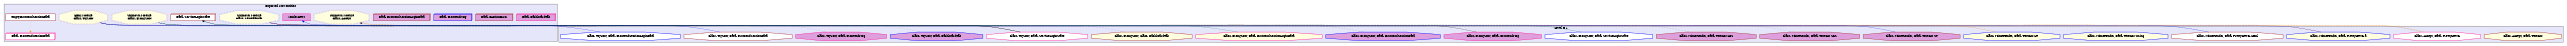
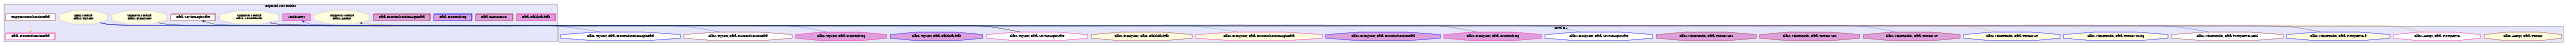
  digraph {
    node [color=brown fillcolor=plum margin="0.4,0.1" shape=octagon style="filled,bold"]
    edge [color=blue penwidth=1 style=solid dir=none]
    n1 [color=deeppink label="Data: DashboardTab" shape=box3d]
    n2 [label="Data: FActionError" shape=box3d]
    n3 [color=blue label="Data: FrontendMsg" shape=box3d]
    n4 [color=deeppink fillcolor=white label="Data: FrontendSessionData" shape=box3d]
    n5 [label="Data: FrontendSessionLoginData" shape=box3d]
    n6 [fillcolor=white label="Data: ServiceLoginState" shape=box3d]
    n7 [fillcolor=white label=emptyFrontendSessionData shape=box]
    n8 [color=deeppink label=renderHTM shape=box]
    n9 [fillcolor=lightyellow label="Unknown Module\nClass: Accept" shape=doubleoctagon style="filled,dotted"]
    n10 [color=blue fillcolor=lightyellow label="Unknown Module\nClass: MimeRender" shape=doubleoctagon style="filled,dotted"]
    n11 [fillcolor=lightyellow label="Unknown Module\nClass: FromJSON" shape=doubleoctagon style="filled,dotted"]
    n12 [fillcolor=lightyellow label="Html Module\nClass: ToJSON" shape=doubleoctagon style="filled,dotted"]
    n13 [color=deeppink fillcolor=white label="Class: Accept, Data: PrettyHTML"]
    n14 [fillcolor=lightyellow label="Class: Accept, Data: TextCss"]
    n15 [fillcolor=white label="Class: MimeRender, Data: PrettyHTML Html"]
    n16 [color=blue fillcolor=lightyellow label="Class: MimeRender, Data: PrettyHTML a"]
    n17 [label="Class: MimeRender, Data: TextCss LBS"]
    n18 [color=blue fillcolor=lightyellow label="Class: MimeRender, Data: TextCss LT"]
    n19 [label="Class: MimeRender, Data: TextCss SBS"]
    n20 [label="Class: MimeRender, Data: TextCss ST"]
    n21 [color=blue fillcolor=lightyellow label="Class: MimeRender, Data: TextCss String"]
    n22 [fillcolor=lightyellow label="Class: FromJSON, Class: DashboardTab"]
    n23 [color=deeppink label="Class: FromJSON, Data: FrontendMsg"]
    n24 [color=blue label="Class: FromJSON, Data: FrontendSessionData"]
    n25 [color=deeppink fillcolor=lightyellow label="Class: FromJSON, Data: FrontendSessionLoginData"]
    n26 [color=blue fillcolor=white label="Class: FromJSON, Data: ServiceLoginState"]
    n27 [color=blue label="Class: ToJSON, Data: DashboardTab"]
    n28 [color=deeppink label="Class: ToJSON, Data: FrontendMsg"]
    n29 [fillcolor=white label="Class: ToJSON, Data: FrontendSessionData"]
    n30 [color=blue fillcolor=white label="Class: ToJSON, Data: FrontendSessionLoginData"]
    n31 [color=deeppink fillcolor=white label="Class: ToJSON, Data: ServiceLoginState"]
    subgraph cluster_1 {
      fillcolor=lavender
      label="Exported root entities"
      style=filled
      n1
      n2
      n3
      n4
      n5
      n6
      n7
      n8
      n9
      n10
      n11
      n12
    }
    subgraph cluster_2 {
      fillcolor=lavender
      label="Level = 1"
      style=filled
      n13
      n14
      n15
      n16
      n17
      n18
      n19
      n20
      n21
      n22
      n23
      n24
      n25
      n26
      n27
      n28
      n29
      n30
      n31
    }
    n7 -> n4 [color=darkorange style=dotted dir=""]
    n9 -> n13 [color=darkorange]
    n9 -> n14 [color=darkorange style=dotted]
    n10 -> n15
    n10 -> n16 [color=darkorange]
    n10 -> n17 [color=black style=dotted]
    n10 -> n18 [color=darkorange]
    n10 -> n19 [style=dotted]
    n10 -> n20
    n10 -> n21 [color=darkorange style=dotted]
    n11 -> n22 [style=dotted]
    n11 -> n23 [color=black]
    n11 -> n24 [color=black style=dotted]
    n11 -> n25 [color=teal]
    n12 -> n27 [color=teal style=dotted]
-   n12 -> n28 [style=dotted]
+   n12 -> n28
    n12 -> n29
    n12 -> n30
    n12 -> n31 [color=black]
    n13 -> n9 [color=black style=dotted dir=""]
    n15 -> n8 [color=teal style=dotted dir=""]
    n16 -> n8 [dir=""]
    n26 -> n6 [color=teal dir=""]
    n31 -> n6 [color=black dir=""]
  }
